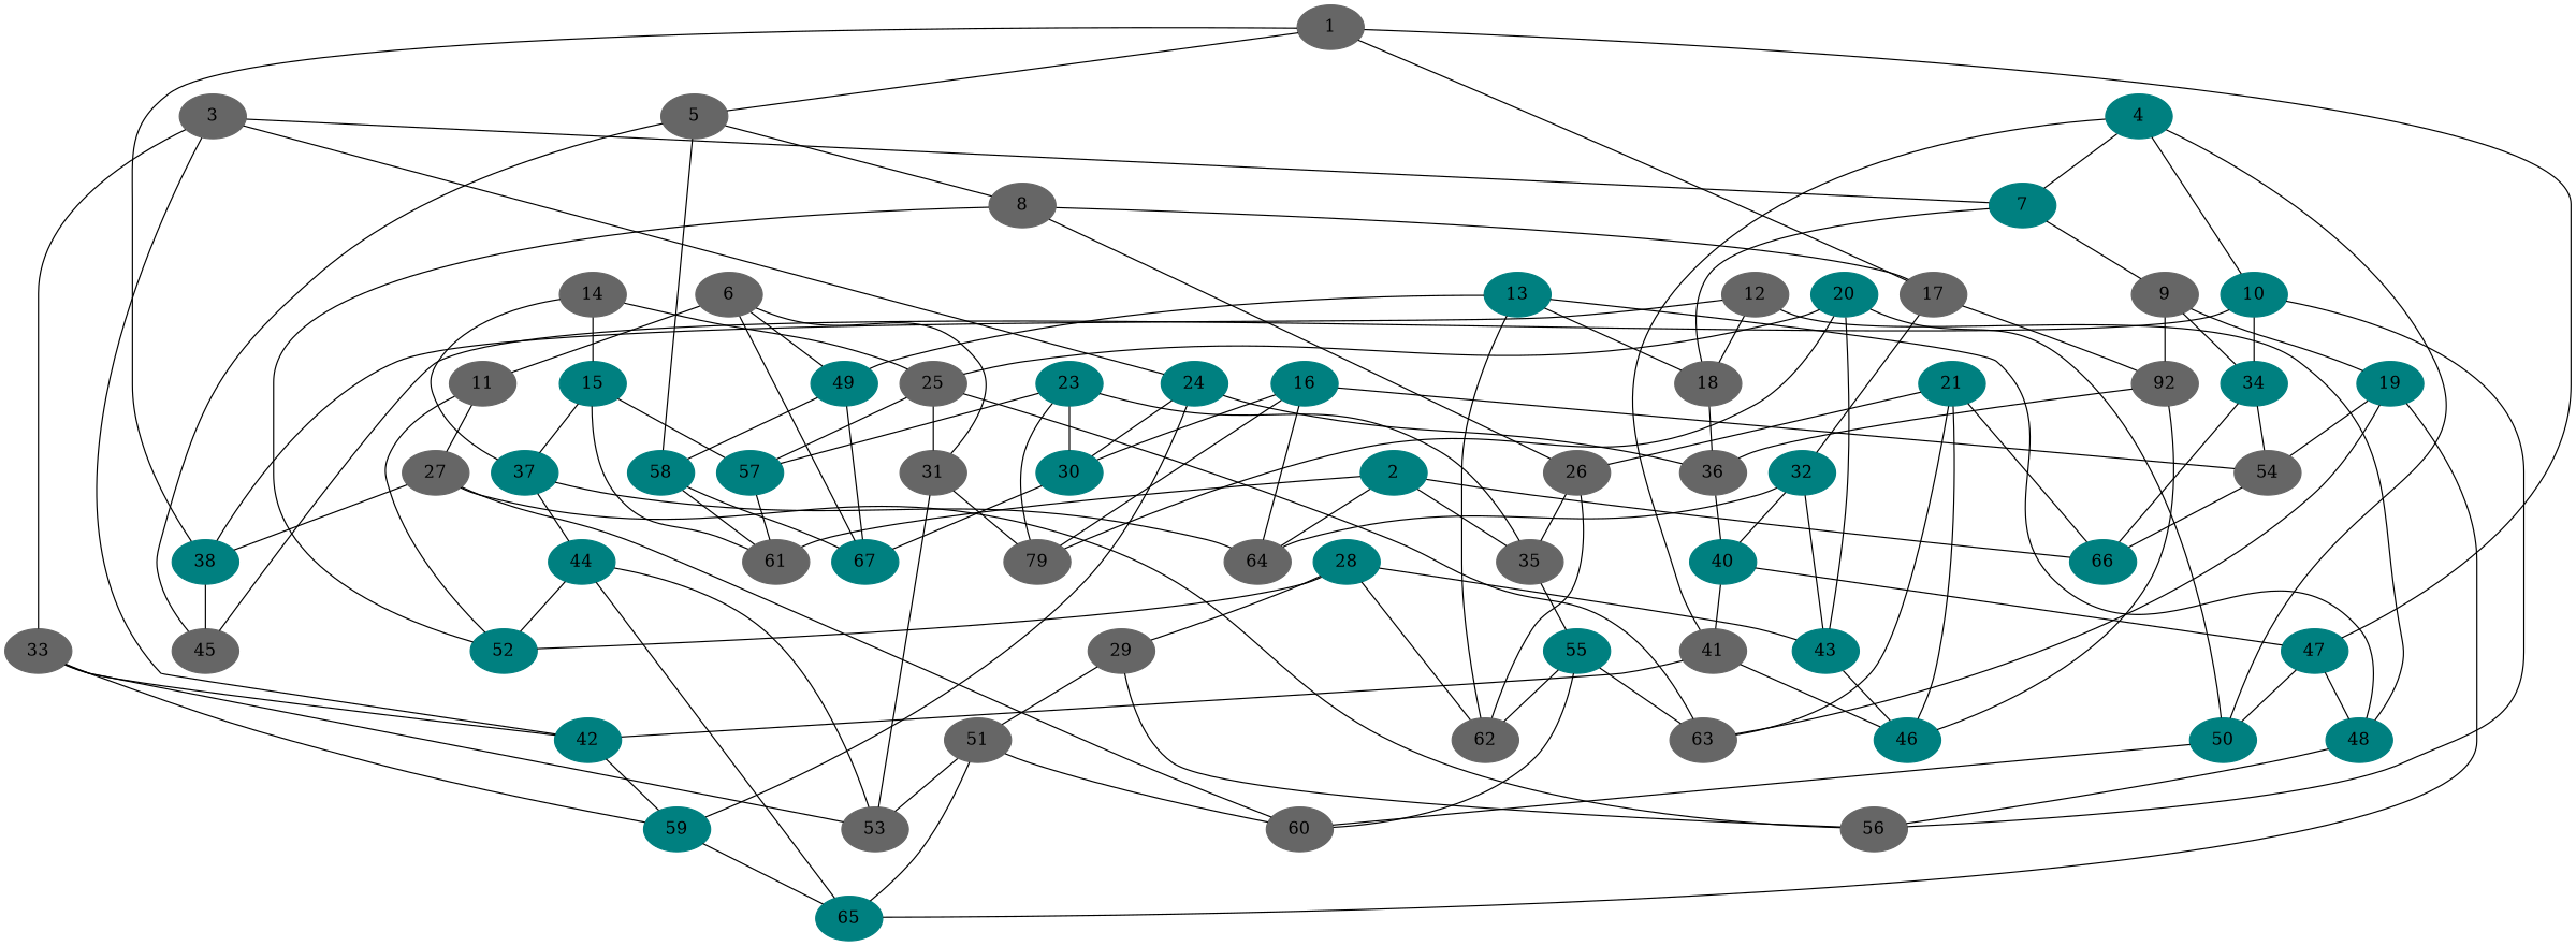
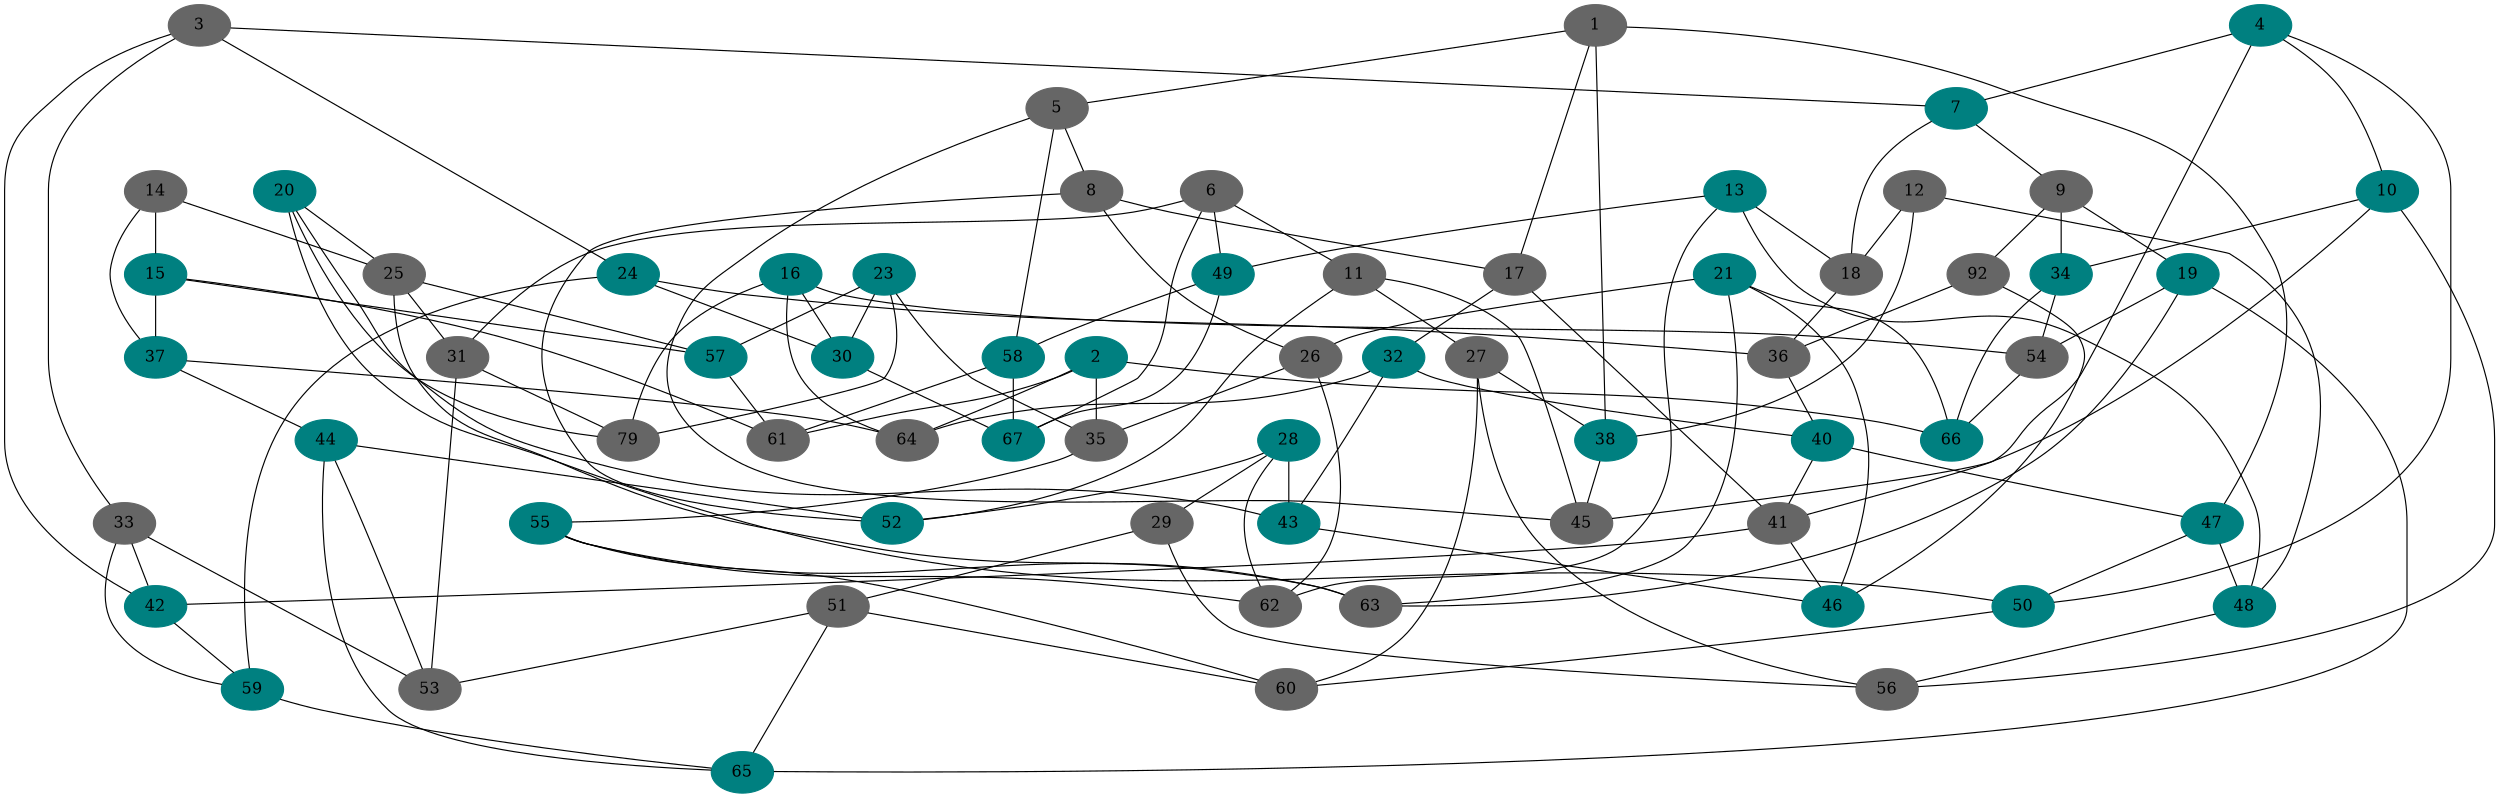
  graph {
    fontname="DejaVu Serif"
    node [color=teal fontname="DejaVu Serif" style=filled]
    edge [fontname="DejaVu Serif"]
    1 [color=gray40]
    5 [color=gray40]
    17 [color=gray40]
    38
    47
    8 [color=gray40]
    45 [color=gray40]
    58
    n9 [color=gray40 label=92]
    32
    50
    48
    35 [color=gray40]
    2
    61 [color=gray40]
    64 [color=gray40]
    66
    55
    3 [color=gray40]
    7
    24
    33 [color=gray40]
    42
    9 [color=gray40]
    18 [color=gray40]
    30
    36 [color=gray40]
    59
    53 [color=gray40]
    4
    10
    41 [color=gray40]
    34
    56 [color=gray40]
    46
    60 [color=gray40]
    26 [color=gray40]
    52
    67
    6 [color=gray40]
    11 [color=gray40]
    31 [color=gray40]
    49
    27 [color=gray40]
    n45 [color=gray40 label=79]
    19
    62 [color=gray40]
    54 [color=gray40]
    63 [color=gray40]
    65
    12 [color=gray40]
    14 [color=gray40]
    15
    25 [color=gray40]
    37
    13
    57
    44
    16
    43
    40
    20
    21
    23
    28
    29 [color=gray40]
    51 [color=gray40]
    1 -- 5
    1 -- 17
    1 -- 38
    1 -- 47
    5 -- 8
    5 -- 45
    5 -- 58
-   17 -- n9
+   17 -- 41
    17 -- 32
    38 -- 45
    47 -- 50
    47 -- 48
    8 -- 17
    8 -- 26
    8 -- 52
    58 -- 61
    58 -- 67
    n9 -- 36
    n9 -- 46
    32 -- 64
    32 -- 43
    32 -- 40
    50 -- 60
    48 -- 56
    35 -- 55
    2 -- 35
    2 -- 61
    2 -- 64
    2 -- 66
    55 -- 60
    55 -- 62
    55 -- 63
    3 -- 7
    3 -- 24
    3 -- 33
    3 -- 42
    7 -- 9
    7 -- 18
    24 -- 30
    24 -- 36
    24 -- 59
    33 -- 42
    33 -- 59
    33 -- 53
    42 -- 59
    9 -- n9
    9 -- 34
    9 -- 19
    18 -- 36
    30 -- 67
    36 -- 40
    59 -- 65
    4 -- 50
    4 -- 7
    4 -- 10
    4 -- 41
    10 -- 45
    10 -- 34
    10 -- 56
    41 -- 42
    41 -- 46
    34 -- 66
    34 -- 54
    26 -- 35
    26 -- 62
    6 -- 67
    6 -- 11
    6 -- 31
    6 -- 49
+   11 -- 45
    11 -- 52
    11 -- 27
    31 -- 53
    31 -- n45
    49 -- 58
    49 -- 67
    27 -- 38
    27 -- 56
    27 -- 60
    19 -- 54
    19 -- 63
    19 -- 65
    54 -- 66
    12 -- 38
    12 -- 48
    12 -- 18
    14 -- 15
    14 -- 25
    14 -- 37
    15 -- 61
    15 -- 37
    15 -- 57
    25 -- 31
    25 -- 63
    25 -- 57
    37 -- 64
    37 -- 44
    13 -- 48
    13 -- 18
    13 -- 49
    13 -- 62
    57 -- 61
    44 -- 53
    44 -- 52
    44 -- 65
    16 -- 64
    16 -- 30
    16 -- n45
    16 -- 54
    43 -- 46
    40 -- 47
    40 -- 41
    20 -- 50
    20 -- n45
    20 -- 25
    20 -- 43
    21 -- 66
    21 -- 46
    21 -- 26
    21 -- 63
    23 -- 35
    23 -- 30
    23 -- n45
    23 -- 57
    28 -- 52
    28 -- 62
    28 -- 43
    28 -- 29
    29 -- 56
    29 -- 51
    51 -- 53
    51 -- 60
    51 -- 65
  }
